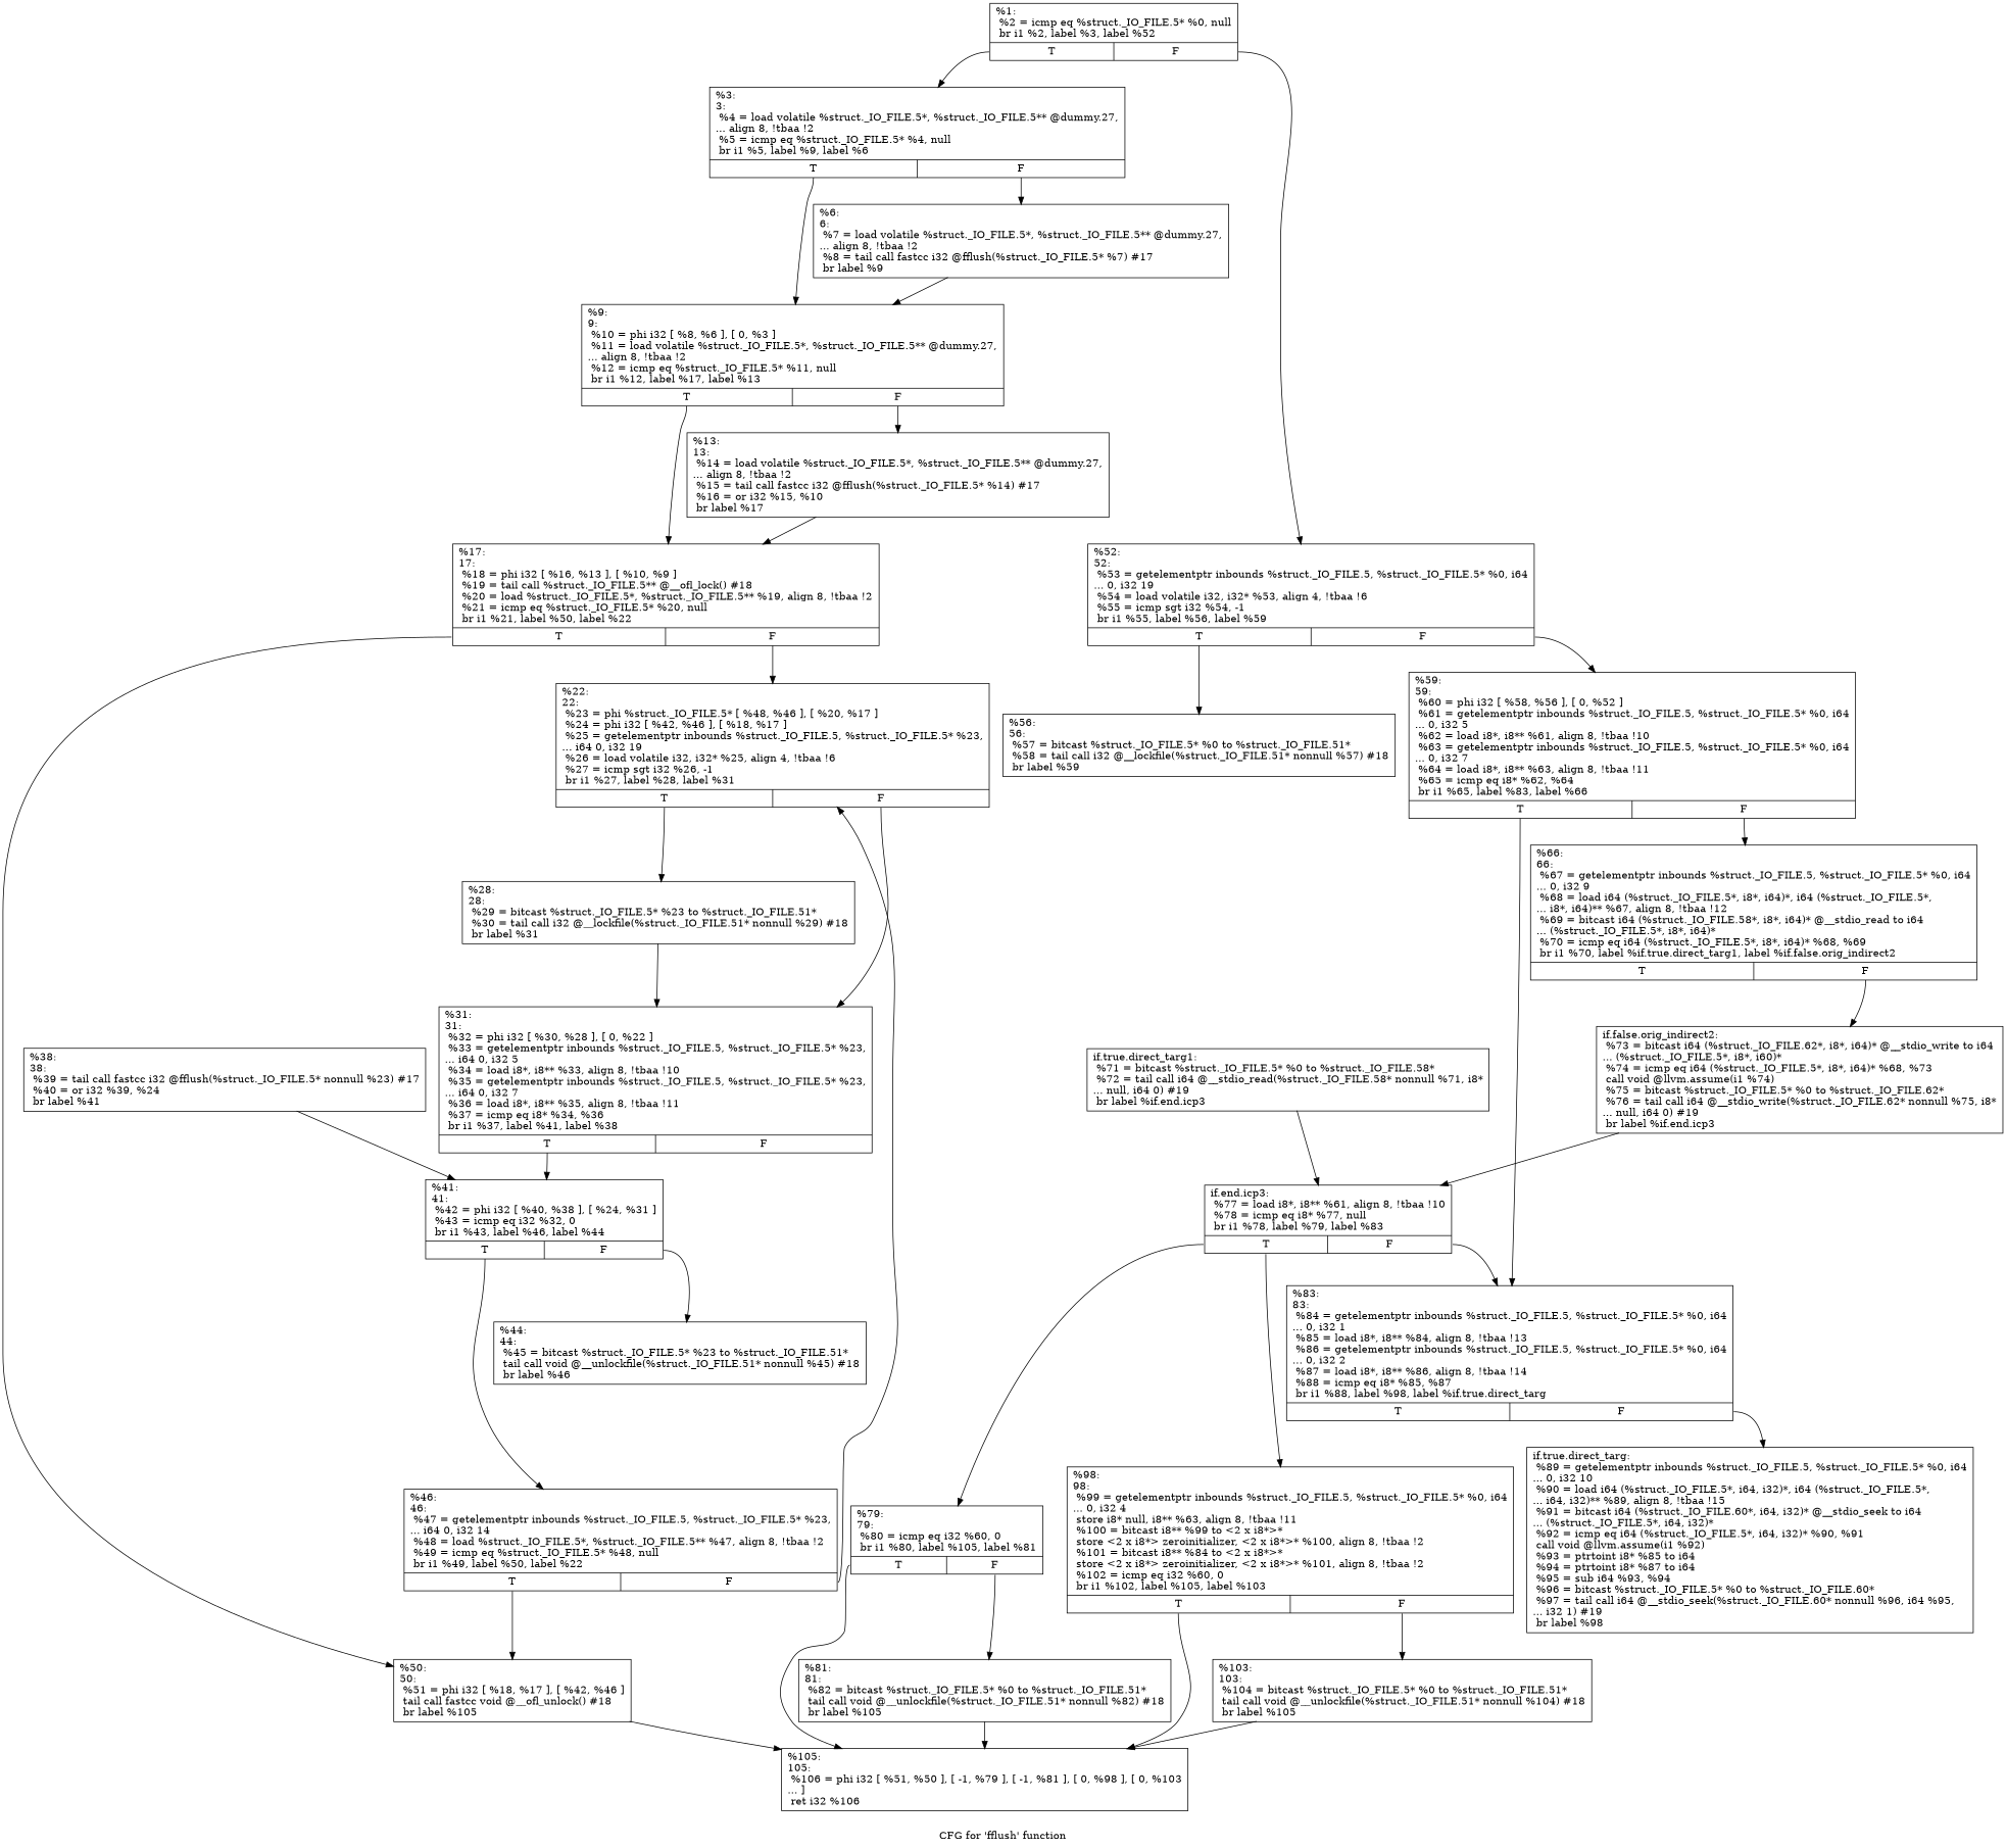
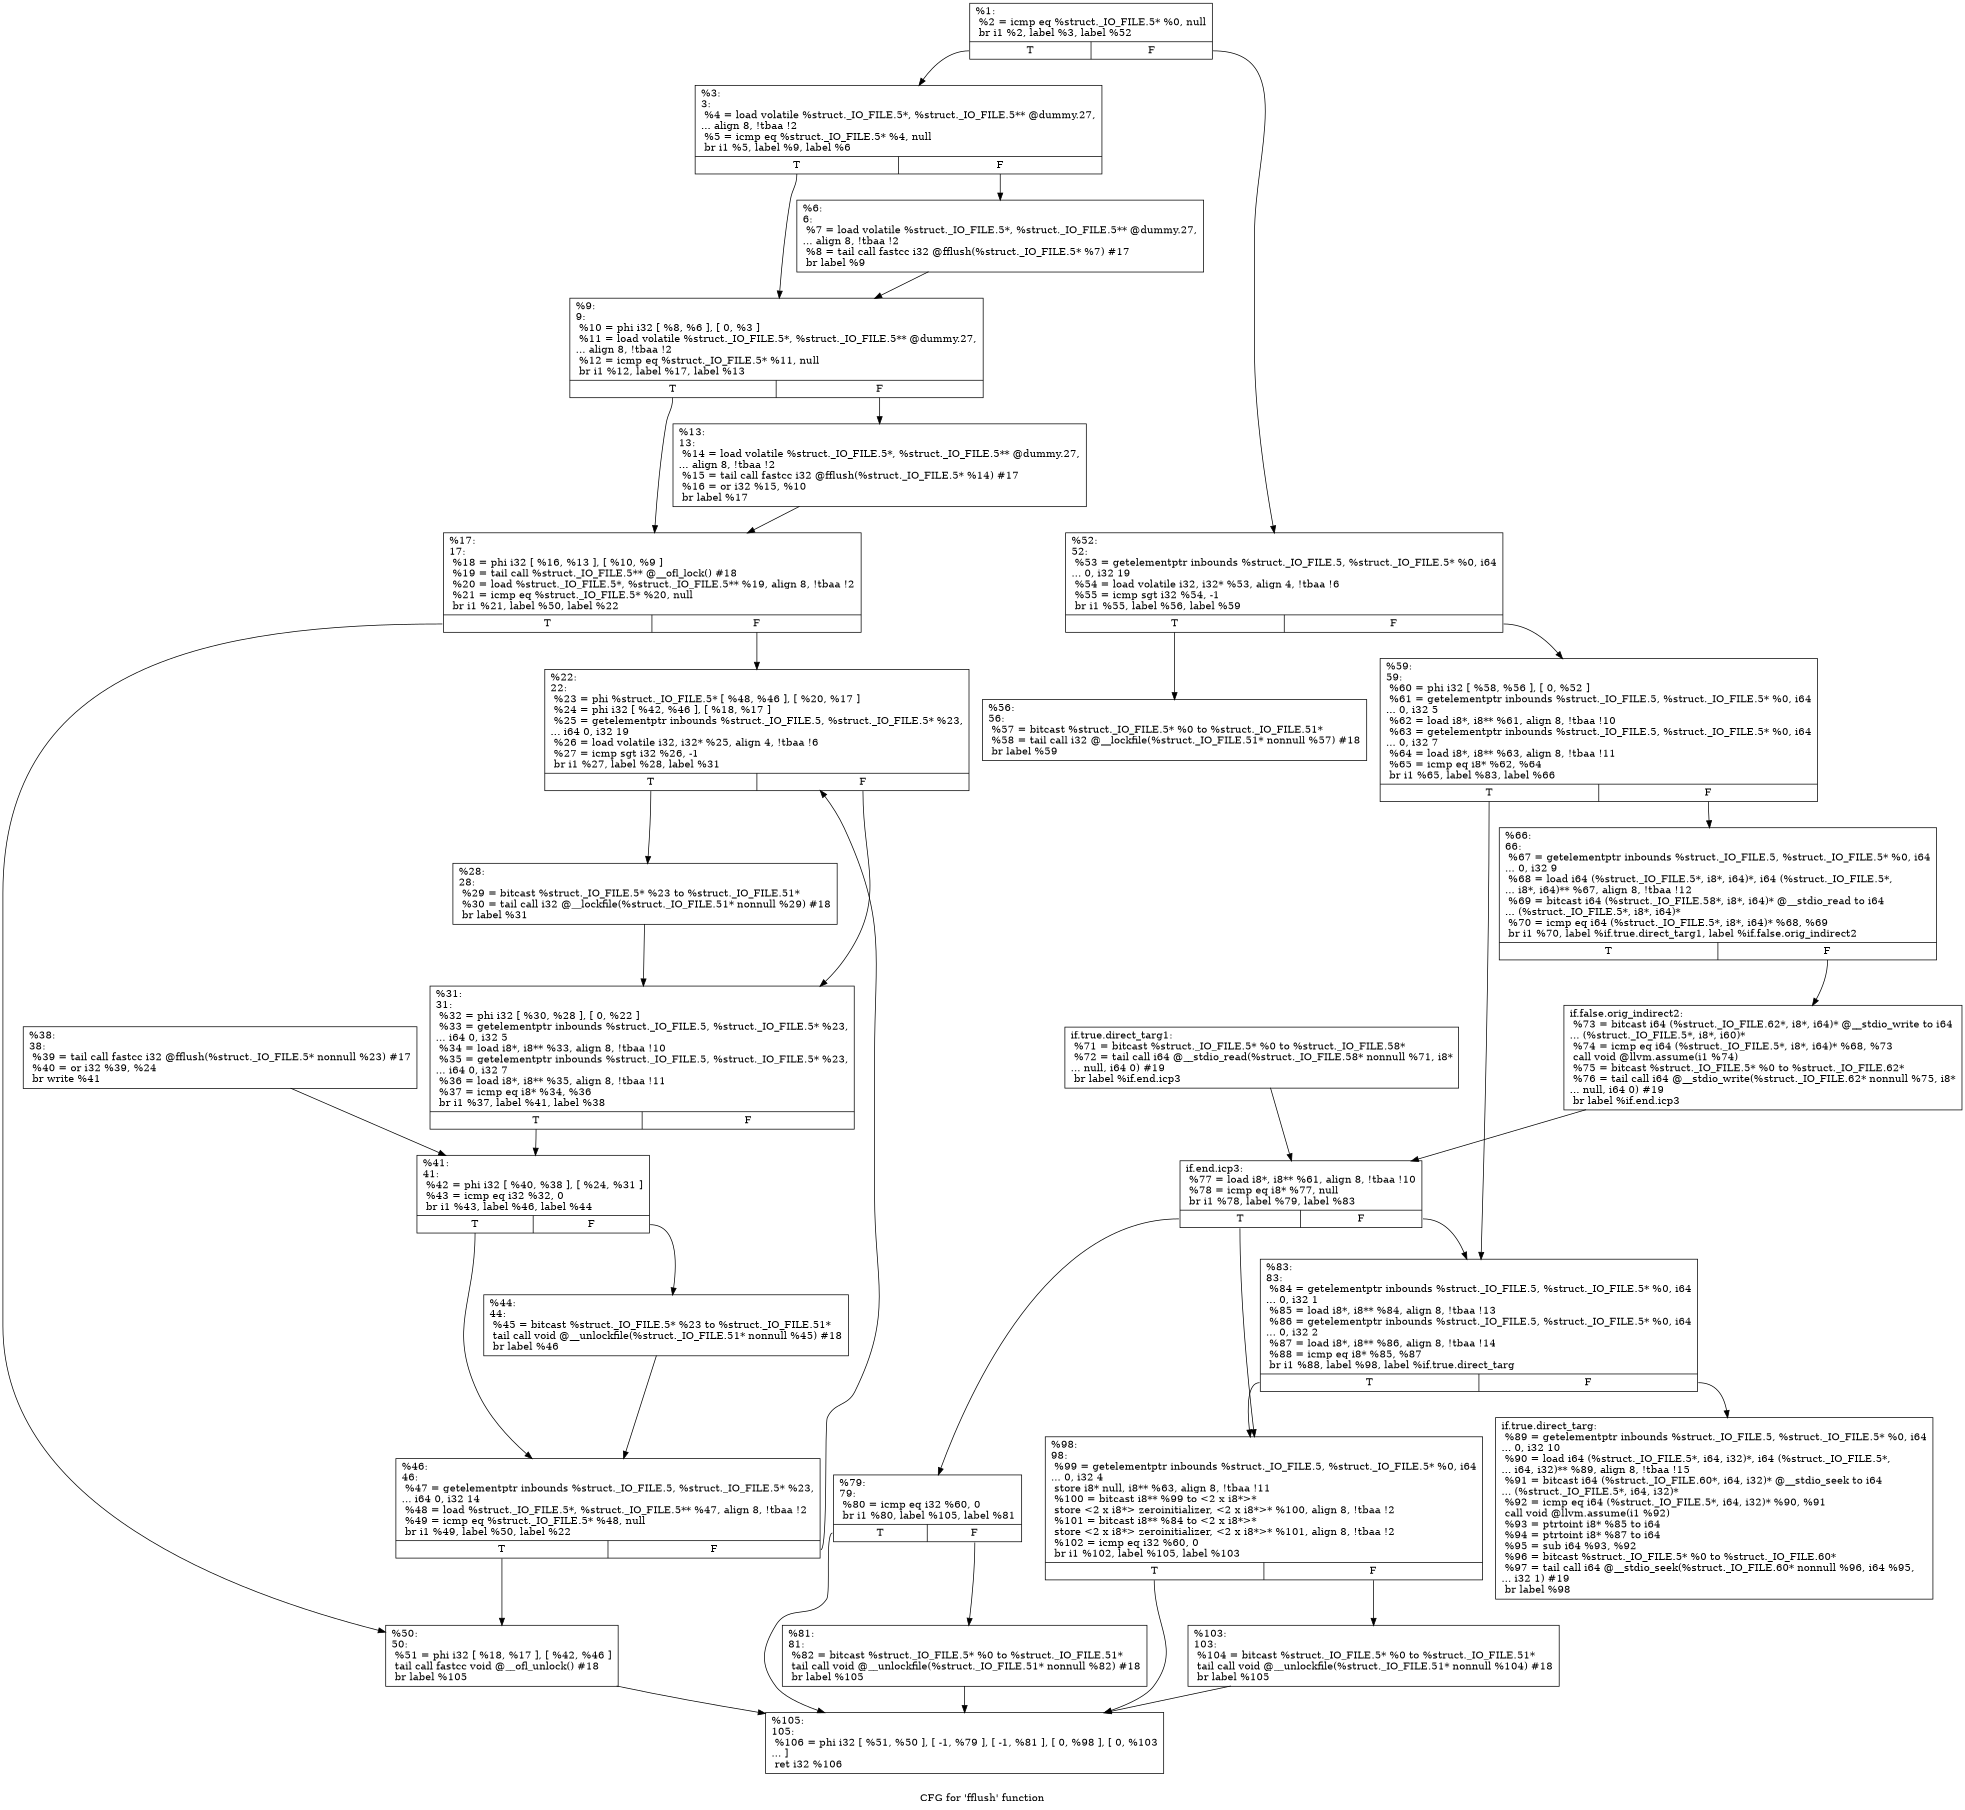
  digraph {
    label="CFG for 'fflush' function"
    node [shape=record]
    edge [tailport=s0]
    n1 [label="{%1:\l  %2 = icmp eq %struct._IO_FILE.5* %0, null\l  br i1 %2, label %3, label %52\l|{<s0>T|<s1>F}}"]
    n2 [label="{%3:\l3:                                                \l  %4 = load volatile %struct._IO_FILE.5*, %struct._IO_FILE.5** @dummy.27,\l... align 8, !tbaa !2\l  %5 = icmp eq %struct._IO_FILE.5* %4, null\l  br i1 %5, label %9, label %6\l|{<s0>T|<s1>F}}"]
    n3 [label="{%52:\l52:                                               \l  %53 = getelementptr inbounds %struct._IO_FILE.5, %struct._IO_FILE.5* %0, i64\l... 0, i32 19\l  %54 = load volatile i32, i32* %53, align 4, !tbaa !6\l  %55 = icmp sgt i32 %54, -1\l  br i1 %55, label %56, label %59\l|{<s0>T|<s1>F}}"]
    n4 [label="{%9:\l9:                                                \l  %10 = phi i32 [ %8, %6 ], [ 0, %3 ]\l  %11 = load volatile %struct._IO_FILE.5*, %struct._IO_FILE.5** @dummy.27,\l... align 8, !tbaa !2\l  %12 = icmp eq %struct._IO_FILE.5* %11, null\l  br i1 %12, label %17, label %13\l|{<s0>T|<s1>F}}"]
    n5 [label="{%6:\l6:                                                \l  %7 = load volatile %struct._IO_FILE.5*, %struct._IO_FILE.5** @dummy.27,\l... align 8, !tbaa !2\l  %8 = tail call fastcc i32 @fflush(%struct._IO_FILE.5* %7) #17\l  br label %9\l}"]
    n6 [label="{%56:\l56:                                               \l  %57 = bitcast %struct._IO_FILE.5* %0 to %struct._IO_FILE.51*\l  %58 = tail call i32 @__lockfile(%struct._IO_FILE.51* nonnull %57) #18\l  br label %59\l}"]
    n7 [label="{%59:\l59:                                               \l  %60 = phi i32 [ %58, %56 ], [ 0, %52 ]\l  %61 = getelementptr inbounds %struct._IO_FILE.5, %struct._IO_FILE.5* %0, i64\l... 0, i32 5\l  %62 = load i8*, i8** %61, align 8, !tbaa !10\l  %63 = getelementptr inbounds %struct._IO_FILE.5, %struct._IO_FILE.5* %0, i64\l... 0, i32 7\l  %64 = load i8*, i8** %63, align 8, !tbaa !11\l  %65 = icmp eq i8* %62, %64\l  br i1 %65, label %83, label %66\l|{<s0>T|<s1>F}}"]
    n8 [label="{%17:\l17:                                               \l  %18 = phi i32 [ %16, %13 ], [ %10, %9 ]\l  %19 = tail call %struct._IO_FILE.5** @__ofl_lock() #18\l  %20 = load %struct._IO_FILE.5*, %struct._IO_FILE.5** %19, align 8, !tbaa !2\l  %21 = icmp eq %struct._IO_FILE.5* %20, null\l  br i1 %21, label %50, label %22\l|{<s0>T|<s1>F}}"]
    n9 [label="{%13:\l13:                                               \l  %14 = load volatile %struct._IO_FILE.5*, %struct._IO_FILE.5** @dummy.27,\l... align 8, !tbaa !2\l  %15 = tail call fastcc i32 @fflush(%struct._IO_FILE.5* %14) #17\l  %16 = or i32 %15, %10\l  br label %17\l}"]
    n10 [label="{%83:\l83:                                               \l  %84 = getelementptr inbounds %struct._IO_FILE.5, %struct._IO_FILE.5* %0, i64\l... 0, i32 1\l  %85 = load i8*, i8** %84, align 8, !tbaa !13\l  %86 = getelementptr inbounds %struct._IO_FILE.5, %struct._IO_FILE.5* %0, i64\l... 0, i32 2\l  %87 = load i8*, i8** %86, align 8, !tbaa !14\l  %88 = icmp eq i8* %85, %87\l  br i1 %88, label %98, label %if.true.direct_targ\l|{<s0>T|<s1>F}}"]
    n11 [label="{%66:\l66:                                               \l  %67 = getelementptr inbounds %struct._IO_FILE.5, %struct._IO_FILE.5* %0, i64\l... 0, i32 9\l  %68 = load i64 (%struct._IO_FILE.5*, i8*, i64)*, i64 (%struct._IO_FILE.5*,\l... i8*, i64)** %67, align 8, !tbaa !12\l  %69 = bitcast i64 (%struct._IO_FILE.58*, i8*, i64)* @__stdio_read to i64\l... (%struct._IO_FILE.5*, i8*, i64)*\l  %70 = icmp eq i64 (%struct._IO_FILE.5*, i8*, i64)* %68, %69\l  br i1 %70, label %if.true.direct_targ1, label %if.false.orig_indirect2\l|{<s0>T|<s1>F}}"]
    n12 [label="{%50:\l50:                                               \l  %51 = phi i32 [ %18, %17 ], [ %42, %46 ]\l  tail call fastcc void @__ofl_unlock() #18\l  br label %105\l}"]
    n13 [label="{%22:\l22:                                               \l  %23 = phi %struct._IO_FILE.5* [ %48, %46 ], [ %20, %17 ]\l  %24 = phi i32 [ %42, %46 ], [ %18, %17 ]\l  %25 = getelementptr inbounds %struct._IO_FILE.5, %struct._IO_FILE.5* %23,\l... i64 0, i32 19\l  %26 = load volatile i32, i32* %25, align 4, !tbaa !6\l  %27 = icmp sgt i32 %26, -1\l  br i1 %27, label %28, label %31\l|{<s0>T|<s1>F}}"]
    n14 [label="{%105:\l105:                                              \l  %106 = phi i32 [ %51, %50 ], [ -1, %79 ], [ -1, %81 ], [ 0, %98 ], [ 0, %103\l... ]\l  ret i32 %106\l}"]
    n15 [label="{%28:\l28:                                               \l  %29 = bitcast %struct._IO_FILE.5* %23 to %struct._IO_FILE.51*\l  %30 = tail call i32 @__lockfile(%struct._IO_FILE.51* nonnull %29) #18\l  br label %31\l}"]
    n16 [label="{%31:\l31:                                               \l  %32 = phi i32 [ %30, %28 ], [ 0, %22 ]\l  %33 = getelementptr inbounds %struct._IO_FILE.5, %struct._IO_FILE.5* %23,\l... i64 0, i32 5\l  %34 = load i8*, i8** %33, align 8, !tbaa !10\l  %35 = getelementptr inbounds %struct._IO_FILE.5, %struct._IO_FILE.5* %23,\l... i64 0, i32 7\l  %36 = load i8*, i8** %35, align 8, !tbaa !11\l  %37 = icmp eq i8* %34, %36\l  br i1 %37, label %41, label %38\l|{<s0>T|<s1>F}}"]
    n17 [label="{%41:\l41:                                               \l  %42 = phi i32 [ %40, %38 ], [ %24, %31 ]\l  %43 = icmp eq i32 %32, 0\l  br i1 %43, label %46, label %44\l|{<s0>T|<s1>F}}"]
    n18 [label="{%46:\l46:                                               \l  %47 = getelementptr inbounds %struct._IO_FILE.5, %struct._IO_FILE.5* %23,\l... i64 0, i32 14\l  %48 = load %struct._IO_FILE.5*, %struct._IO_FILE.5** %47, align 8, !tbaa !2\l  %49 = icmp eq %struct._IO_FILE.5* %48, null\l  br i1 %49, label %50, label %22\l|{<s0>T|<s1>F}}"]
    n19 [label="{%44:\l44:                                               \l  %45 = bitcast %struct._IO_FILE.5* %23 to %struct._IO_FILE.51*\l  tail call void @__unlockfile(%struct._IO_FILE.51* nonnull %45) #18\l  br label %46\l}"]
-   n20 [label="{%38:\l38:                                               \l  %39 = tail call fastcc i32 @fflush(%struct._IO_FILE.5* nonnull %23) #17\l  %40 = or i32 %39, %24\l  br label %41\l}"]
+   n20 [label="{%38:\l38:                                               \l  %39 = tail call fastcc i32 @fflush(%struct._IO_FILE.5* nonnull %23) #17\l  %40 = or i32 %39, %24\l  br write %41\l}"]
    n21 [label="{%98:\l98:                                               \l  %99 = getelementptr inbounds %struct._IO_FILE.5, %struct._IO_FILE.5* %0, i64\l... 0, i32 4\l  store i8* null, i8** %63, align 8, !tbaa !11\l  %100 = bitcast i8** %99 to \<2 x i8*\>*\l  store \<2 x i8*\> zeroinitializer, \<2 x i8*\>* %100, align 8, !tbaa !2\l  %101 = bitcast i8** %84 to \<2 x i8*\>*\l  store \<2 x i8*\> zeroinitializer, \<2 x i8*\>* %101, align 8, !tbaa !2\l  %102 = icmp eq i32 %60, 0\l  br i1 %102, label %105, label %103\l|{<s0>T|<s1>F}}"]
-   n22 [label="{if.true.direct_targ:                              \l  %89 = getelementptr inbounds %struct._IO_FILE.5, %struct._IO_FILE.5* %0, i64\l... 0, i32 10\l  %90 = load i64 (%struct._IO_FILE.5*, i64, i32)*, i64 (%struct._IO_FILE.5*,\l... i64, i32)** %89, align 8, !tbaa !15\l  %91 = bitcast i64 (%struct._IO_FILE.60*, i64, i32)* @__stdio_seek to i64\l... (%struct._IO_FILE.5*, i64, i32)*\l  %92 = icmp eq i64 (%struct._IO_FILE.5*, i64, i32)* %90, %91\l  call void @llvm.assume(i1 %92)\l  %93 = ptrtoint i8* %85 to i64\l  %94 = ptrtoint i8* %87 to i64\l  %95 = sub i64 %93, %94\l  %96 = bitcast %struct._IO_FILE.5* %0 to %struct._IO_FILE.60*\l  %97 = tail call i64 @__stdio_seek(%struct._IO_FILE.60* nonnull %96, i64 %95,\l... i32 1) #19\l  br label %98\l}"]
+   n22 [label="{if.true.direct_targ:                              \l  %89 = getelementptr inbounds %struct._IO_FILE.5, %struct._IO_FILE.5* %0, i64\l... 0, i32 10\l  %90 = load i64 (%struct._IO_FILE.5*, i64, i32)*, i64 (%struct._IO_FILE.5*,\l... i64, i32)** %89, align 8, !tbaa !15\l  %91 = bitcast i64 (%struct._IO_FILE.60*, i64, i32)* @__stdio_seek to i64\l... (%struct._IO_FILE.5*, i64, i32)*\l  %92 = icmp eq i64 (%struct._IO_FILE.5*, i64, i32)* %90, %91\l  call void @llvm.assume(i1 %92)\l  %93 = ptrtoint i8* %85 to i64\l  %94 = ptrtoint i8* %87 to i64\l  %95 = sub i64 %93, %92\l  %96 = bitcast %struct._IO_FILE.5* %0 to %struct._IO_FILE.60*\l  %97 = tail call i64 @__stdio_seek(%struct._IO_FILE.60* nonnull %96, i64 %95,\l... i32 1) #19\l  br label %98\l}"]
    n23 [label="{if.false.orig_indirect2:                          \l  %73 = bitcast i64 (%struct._IO_FILE.62*, i8*, i64)* @__stdio_write to i64\l... (%struct._IO_FILE.5*, i8*, i60)*\l  %74 = icmp eq i64 (%struct._IO_FILE.5*, i8*, i64)* %68, %73\l  call void @llvm.assume(i1 %74)\l  %75 = bitcast %struct._IO_FILE.5* %0 to %struct._IO_FILE.62*\l  %76 = tail call i64 @__stdio_write(%struct._IO_FILE.62* nonnull %75, i8*\l... null, i64 0) #19\l  br label %if.end.icp3\l}"]
    n24 [label="{%103:\l103:                                              \l  %104 = bitcast %struct._IO_FILE.5* %0 to %struct._IO_FILE.51*\l  tail call void @__unlockfile(%struct._IO_FILE.51* nonnull %104) #18\l  br label %105\l}"]
    n25 [label="{if.true.direct_targ1:                             \l  %71 = bitcast %struct._IO_FILE.5* %0 to %struct._IO_FILE.58*\l  %72 = tail call i64 @__stdio_read(%struct._IO_FILE.58* nonnull %71, i8*\l... null, i64 0) #19\l  br label %if.end.icp3\l}"]
    n26 [label="{if.end.icp3:                                      \l  %77 = load i8*, i8** %61, align 8, !tbaa !10\l  %78 = icmp eq i8* %77, null\l  br i1 %78, label %79, label %83\l|{<s0>T|<s1>F}}"]
    n27 [label="{%79:\l79:                                               \l  %80 = icmp eq i32 %60, 0\l  br i1 %80, label %105, label %81\l|{<s0>T|<s1>F}}"]
    n28 [label="{%81:\l81:                                               \l  %82 = bitcast %struct._IO_FILE.5* %0 to %struct._IO_FILE.51*\l  tail call void @__unlockfile(%struct._IO_FILE.51* nonnull %82) #18\l  br label %105\l}"]
    n1 -> n2
    n1 -> n3 [tailport=s1]
    n2 -> n4
    n2 -> n5 [tailport=s1]
    n3 -> n6
    n3 -> n7 [tailport=s1]
    n4 -> n8
    n4 -> n9 [tailport=s1]
    n5 -> n4
    n7 -> n10
    n7 -> n11 [tailport=s1]
    n8 -> n12
    n8 -> n13 [tailport=s1]
    n9 -> n8
+   n10 -> n21
    n10 -> n22 [tailport=s1]
    n11 -> n23 [tailport=s1]
    n12 -> n14
    n13 -> n15
    n13 -> n16 [tailport=s1]
    n15 -> n16
    n16 -> n17
    n17 -> n18
    n17 -> n19 [tailport=s1]
    n18 -> n12
    n18 -> n13 [tailport=s1]
+   n19 -> n18
    n20 -> n17
    n21 -> n14
    n21 -> n24 [tailport=s1]
    n23 -> n26
    n24 -> n14
    n25 -> n26
    n26 -> n10 [tailport=s1]
    n26 -> n21
    n26 -> n27
    n27 -> n14
    n27 -> n28 [tailport=s1]
    n28 -> n14
  }
